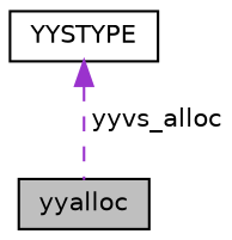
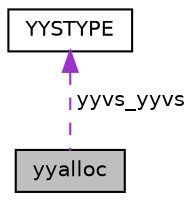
  digraph {
    node [color=black fontname=Helvetica fontsize=10 shape=record style=filled]
    n1 [fillcolor=grey75 fontcolor=black height=0.2 label=yyalloc width=0.4]
    n2 [fillcolor=white height=0.2 label=YYSTYPE width=0.4]
-   n2 -> n1 [color=darkorchid3 dir=back fontname=Helvetica fontsize=10 label=" yyvs_alloc" labelfontname=Helvetica labelfontsize=10 style=dashed]
+   n2 -> n1 [color=darkorchid3 dir=back fontname=Helvetica fontsize=10 label=" yyvs_yyvs" labelfontname=Helvetica labelfontsize=10 style=dashed]
  }
